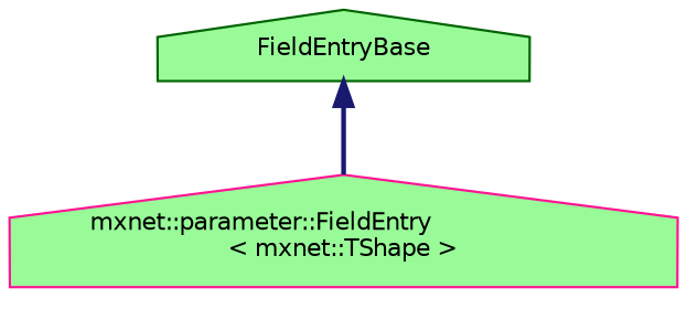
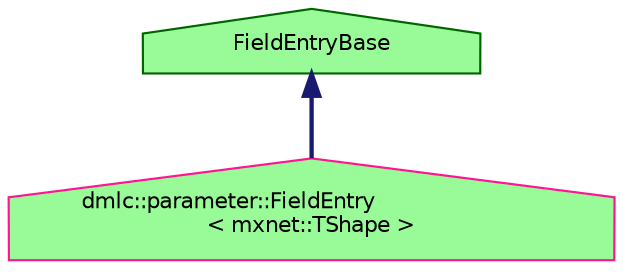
  digraph {
    rankdir=TB
    node [fillcolor=palegreen fontname=Helvetica fontsize=10 shape=house style=filled]
    n1 [color=darkgreen height=0.2 label=FieldEntryBase width=0.4]
-   n2 [color=deeppink height=0.2 label="mxnet::parameter::FieldEntry\l\< mxnet::TShape \>" width=0.4]
+   n2 [color=deeppink height=0.2 label="dmlc::parameter::FieldEntry\l\< mxnet::TShape \>" width=0.4]
    n1 -> n2 [color=midnightblue dir=back fontname=Helvetica fontsize=10 labelfontname=Helvetica labelfontsize=10 style=bold]
  }
